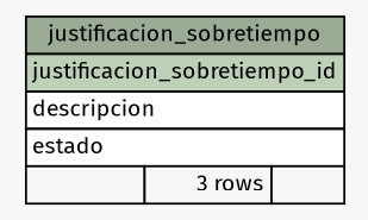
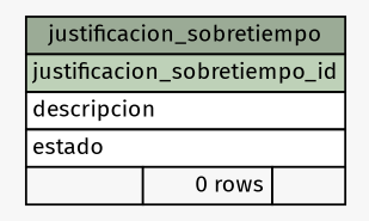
  digraph {
    bgcolor="#f7f7f7"
    fontname="Fira Sans"
    fontsize=11
    nodesep=0.18
    rankdir=RL
    ranksep=0.46
-   n1 [fontname="Fira Sans" fontsize=11 label=<     <TABLE BORDER="0" CELLBORDER="1" CELLSPACING="0" BGCOLOR="#ffffff">       <TR><TD COLSPAN="3" BGCOLOR="#9bab96" ALIGN="CENTER">justificacion_sobretiempo</TD></TR>       <TR><TD PORT="justificacion_sobretiempo_id" COLSPAN="3" BGCOLOR="#bed1b8" ALIGN="LEFT">justificacion_sobretiempo_id</TD></TR>       <TR><TD PORT="descripcion" COLSPAN="3" ALIGN="LEFT">descripcion</TD></TR>       <TR><TD PORT="estado" COLSPAN="3" ALIGN="LEFT">estado</TD></TR>       <TR><TD ALIGN="LEFT" BGCOLOR="#f7f7f7">  </TD><TD ALIGN="RIGHT" BGCOLOR="#f7f7f7">3 rows</TD><TD ALIGN="RIGHT" BGCOLOR="#f7f7f7">  </TD></TR>     </TABLE>> shape=plaintext]
+   n1 [fontname="Fira Sans" fontsize=11 label=<     <TABLE BORDER="0" CELLBORDER="1" CELLSPACING="0" BGCOLOR="#ffffff">       <TR><TD COLSPAN="3" BGCOLOR="#9bab96" ALIGN="CENTER">justificacion_sobretiempo</TD></TR>       <TR><TD PORT="justificacion_sobretiempo_id" COLSPAN="3" BGCOLOR="#bed1b8" ALIGN="LEFT">justificacion_sobretiempo_id</TD></TR>       <TR><TD PORT="descripcion" COLSPAN="3" ALIGN="LEFT">descripcion</TD></TR>       <TR><TD PORT="estado" COLSPAN="3" ALIGN="LEFT">estado</TD></TR>       <TR><TD ALIGN="LEFT" BGCOLOR="#f7f7f7">  </TD><TD ALIGN="RIGHT" BGCOLOR="#f7f7f7">0 rows</TD><TD ALIGN="RIGHT" BGCOLOR="#f7f7f7">  </TD></TR>     </TABLE>> shape=plaintext]
  }
